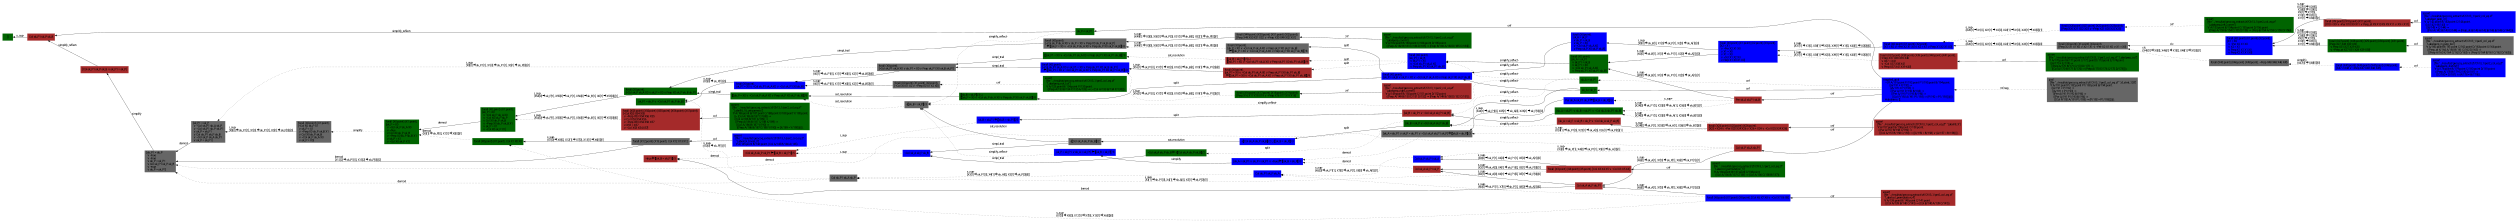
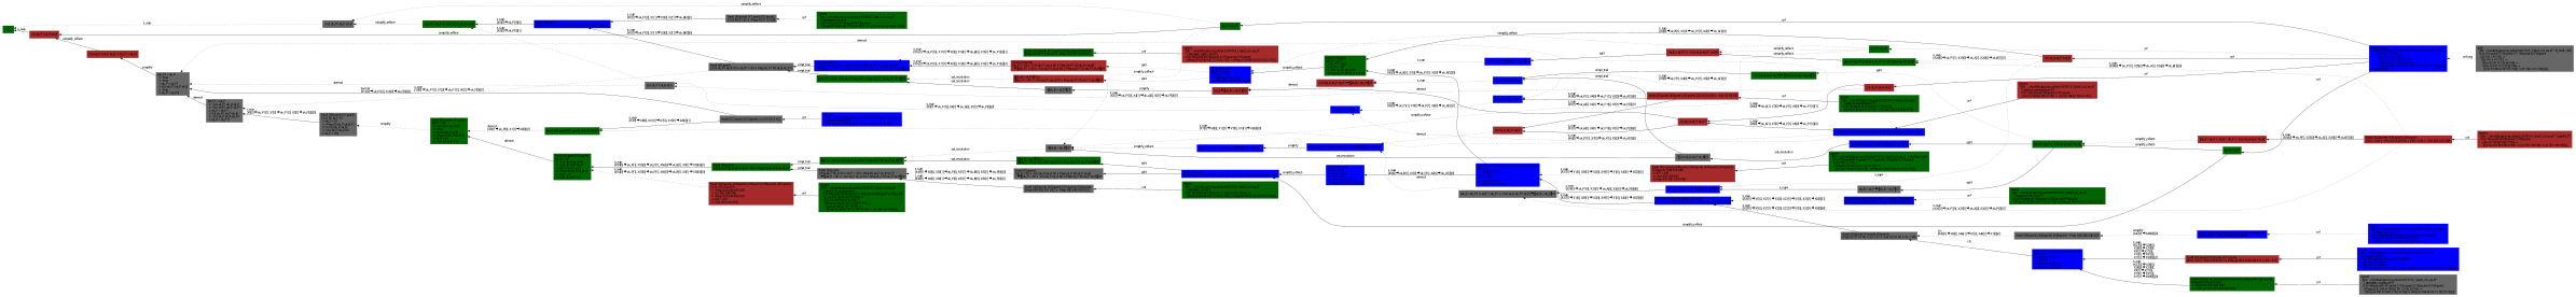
  digraph {
    fontname=Roboto
    rankdir=LR
    node [color=darkgreen fontname=Roboto shape=box style=filled]
    edge [dir=back fontname=Roboto style=solid]
    n1 [label="[]"]
+   n2 [color=gray40 label="¬Col sk_P1 sk_P sk_B\l"]
    n3 [color=brown label="Col sk_P1 sk_P sk_B\l"]
    n4 [label="sk_P ≠ sk_P1\l"]
    n5 [label="[sk_P1 = sk_P ∨ ¬Col sk_P1 sk_P sk_B]\l"]
    n6 [color=brown label="[Col sk_P1 sk_P sk_B ∨ sk_P1 = sk_P]\l"]
    n7 [color=blue label="negated_goal\l  ¬ (∀ A/191:point P/192:point P1/193:point B/194:point.\l        ((A/191 ≠ P/192) ⇒\l         ((A/191 ≠ P1/193) ⇒\l          ((Per A/191 P/192 B/194) ⇒\l           ((Per A/191 P1/193 B/194) ⇒\l            ((Col P/192 A/191 P1/193) ⇒ (P/192 = P1/193)))))))\l  # skolems: [].\l"]
    n8 [color=blue label="forall (X0:point).\l[sk_P1 = X0 ∨ ¬Col sk_P1 sk_A X0 ∨ ¬Col sk_P1 X0 sk_B]\l"]
    n9 [color=gray40 label="Col sk_P1 sk_A sk_P\l"]
    n10 [color=gray40 label="goal\l  [file \"../resultat/geocoq_extract/zf/Ch13_1/per2_col_eq.zf\" \"zf_stmt_128\"]\l  ∀ A/191:point P/192:point P1/193:point B/194:point.\l    ((A/191 ≠ P/192) ⇒\l     ((A/191 ≠ P1/193) ⇒\l      ((Per A/191 P/192 B/194) ⇒\l       ((Per A/191 P1/193 B/194) ⇒\l        ((Col P/192 A/191 P1/193) ⇒ (P/192 = P1/193)))))).\l"]
    n11 [color=gray40 label="forall (X0:point) (X1:point) (X2:point).\l[¬Col X0 X1 X2 ∨ ¬Perp X0 X1 X2 X0]\l"]
    n12 [color=gray40 label="forall (X0:point).\l[¬Col sk_P1 sk_A X0 ∨ sk_P1 = X0 ∨ Perp sk_P1 X0 sk_B sk_P1]\l"]
    n13 [color=brown label="forall (X3:point) (X4:point) (X5:point). [Col X3 X4 X5 ∨ ¬Col X3 X5 X4]\l"]
    n14 [color=blue label="Col sk_P1 sk_P sk_A\l"]
    n15 [label="assert\l  [file \"../resultat/geocoq_extract/zf/Ch13_1/per2_col_eq.zf\" \l   \"Labelperp_not_col\"]\l  ∀ A/133:point B/134:point P/135:point.\l    ((Perp A/133 B/134 P/135 A/133) ⇒ (¬ (Col A/133 B/134 P/135))).\l"]
    n16 [label="⟦[sk_P1 = X0 ∨ ¬Col sk_P1 sk_A X0 ∨ Perp sk_P1 X0 sk_P1 sk_B]⟧/9\l"]
    n17 [color=blue label="forall (X0:point).\l[¬Col sk_P1 sk_A X0 ∨ sk_P1 = X0 ∨ Perp sk_P1 X0 sk_B sk_P1]\l  ← ⟦[sk_P1 = X0 ∨ ¬Col sk_P1 sk_A X0 ∨ Perp sk_P1 X0 sk_P1 sk_B]⟧/9\l"]
+   n18 [color=gray40 label="¬⟦sk_B = sk_P1⟧/5\l"]
    n19 [color=brown label="⟦sk_B = sk_P1⟧/5 ⊔ \l⟦[sk_P1 = X0 ∨ ¬Col sk_P1 sk_A X0 ∨ Perp sk_P1 X0 sk_P1 sk_B]⟧/9\l"]
    n20 [label="forall (X16:point) (X17:point) (X18:point) (X19:point).\l[Perp X16 X17 X18 X19 ∨ ¬Perp X16 X17 X19 X18]\l"]
    n21 [color=brown label="forall (X0:point).\l[sk_P1 = X0 ∨ ¬Col sk_P1 sk_A X0 ∨ Perp sk_P1 X0 sk_P1 sk_B]\l  ← ⟦[sk_P1 = X0 ∨ ¬Col sk_P1 sk_A X0 ∨ Perp sk_P1 X0 sk_P1 sk_B]⟧/9\l"]
    n22 [color=brown label="¬true ← ⟦sk_B = sk_P1⟧/5\l"]
    n23 [color=blue label="forall (X0:point).\l[sk_P1 = sk_B\l ∨ sk_P1 = X0\l ∨ ¬Col sk_P1 sk_A X0\l ∨ Perp sk_P1 X0 sk_P1 sk_B]\l"]
    n24 [color=brown label="Col sk_A sk_P sk_P1\l"]
    n25 [color=brown label="¬Col sk_A sk_P sk_P1 ← ⟦sk_B = sk_P1⟧/5\l"]
    n26 [color=blue label="forall (X6:point) (X7:point) (X8:point). [Col X6 X7 X8 ∨ ¬Col X7 X6 X8]\l"]
    n27 [color=brown label="Col sk_P sk_A sk_P1\l"]
    n28 [color=blue label="¬Col sk_A sk_P sk_B\l"]
    n29 [color=blue label="sk_B = sk_P1 ← ⟦sk_B = sk_P1⟧/5\l"]
    n30 [color=brown label="assert\l  [file \"../resultat/geocoq_extract/zf/Ch13_1/per2_col_eq.zf\" \l   \"Labelcol_permutation_4\"]\l  ∀ A/139:point B/140:point C/141:point.\l    ((Col A/139 B/140 C/141) ⇒ (Col B/140 A/139 C/141)).\l"]
    n31 [color=gray40 label="¬⟦Col sk_A sk_P sk_B⟧/2\l"]
    n32 [label="¬Col sk_A sk_P sk_B ← ¬⟦Col sk_A sk_P sk_B⟧/2\l"]
    n33 [color=brown label="[sk_B = sk_P1 ∨ ¬Col sk_A sk_P1 sk_B]\l"]
    n34 [color=blue label="¬⟦Col sk_A sk_P sk_B⟧/2 ⊔ ⟦sk_B = sk_P⟧/3\l"]
    n35 [label="[sk_B = sk_P ∨ ¬Col sk_A sk_P sk_B]\l"]
    n36 [color=gray40 label="¬⟦sk_B = sk_P⟧/3\l"]
    n37 [label="sk_A ≠ sk_P1\l"]
    n38 [color=blue label="[sk_P = sk_P1 ∨ sk_A = sk_P1] ← ⟦sk_B = sk_P⟧/3\l"]
    n39 [color=blue label="[sk_A = sk_P1 ∨ sk_P = sk_P1 ∨ ¬true] ← ⟦sk_B = sk_P⟧/3\l"]
    n40 [color=brown label="Col sk_A sk_P1 sk_P\l"]
    n41 [color=gray40 label="[sk_A = sk_P1 ∨ sk_P = sk_P1 ∨ ¬Col sk_A sk_P1 sk_P] ← ⟦sk_B = sk_P⟧/3\l"]
    n42 [color=brown label="forall (X24:point) (X25:point) (X26:point).\l[X25 = X24 ∨ ¬Per X25 X24 X26 ∨ X26 = X24 ∨ ¬Col X25 X24 X26]\l"]
    n43 [color=blue label="Per sk_A sk_P1 sk_P ← ⟦sk_B = sk_P⟧/3\l"]
    n44 [label="assert\l  [file \"../resultat/geocoq_extract/zf/Ch13_1/per2_col_eq.zf\" \l   \"Labelcol_permutation_5\"]\l  ∀ A/136:point B/137:point C/138:point.\l    ((Col A/136 B/137 C/138) ⇒ (Col A/136 C/138 B/137)).\l"]
    n45 [color=brown label="assert\l  [file \"../resultat/geocoq_extract/zf/Ch13_1/per2_col_eq.zf\" \"Labell8_9\"]\l  ∀ A/157:point B/158:point C/159:point.\l    ((Per A/157 B/158 C/159) ⇒\l     ((Col A/157 B/158 C/159) ⇒ ((C/159 = B/158) ∨ (A/157 = B/158)))).\l"]
    n46 [color=brown label="Per sk_A sk_P1 sk_B\l"]
+   n47 [color=gray40 label="sk_B = sk_P ← ⟦sk_B = sk_P⟧/3\l"]
    n48 [label="sk_A ≠ sk_P\l"]
    n49 [color=brown label="[sk_A = sk_P ∨ sk_B = sk_P ∨ ¬Col sk_A sk_P sk_B]\l"]
    n50 [label="[sk_A = sk_P1 ∨ sk_B = sk_P1 ∨ ¬Col sk_A sk_P1 sk_B]\l"]
    n51 [label="forall (X0:point).\l[sk_A = sk_P1\l ∨ sk_P1 = sk_B\l ∨ sk_P1 = X0\l ∨ ¬Col sk_P1 sk_A X0\l ∨ Perp sk_P1 X0 sk_P1 sk_B]\l"]
    n52 [color=blue label="forall (X0:point) (X1:point) (X2:point) (X3:point).\l[X2 = X1\l ∨ ¬Per X2 X1 X0\l ∨ X1 = X0\l ∨ X1 = X3\l ∨ ¬Col X1 X2 X3\l ∨ Perp X1 X3 X1 X0]\l"]
    n53 [color=brown label="forall (X37:point) (X38:point) (X39:point) (X40:point) (X41:point).\l[¬Perp X37 X38 X39 X40\l ∨ X37 = X41\l ∨ ¬Col X37 X38 X41\l ∨ Perp X37 X41 X39 X40]\l"]
    n54 [color=blue label="forall (X0:point) (X1:point) (X2:point).\l[X1 = X0 ∨ ¬Per X2 X1 X0 ∨ X2 = X1 ∨ Perp X1 X2 X1 X0]\l"]
    n55 [label="assert\l  [file \"../resultat/geocoq_extract/zf/Ch13_1/per2_col_eq.zf\" \"Labelperp_col\"]\l  ∀ A/170:point B/171:point C/172:point D/173:point E/174:point.\l    ((A/170 ≠ E/174) ⇒\l     ((Perp A/170 B/171 C/172 D/173) ⇒\l      ((Col A/170 B/171 E/174) ⇒ (Perp A/170 E/174 C/172 D/173)))).\l"]
    n56 [color=blue label="forall (X20:point) (X21:point) (X22:point) (X23:point).\l[Perp X20 X21 X22 X23 ∨ ¬Perp X21 X20 X22 X23]\l"]
    n57 [color=gray40 label="forall (X0:point) (X1:point) (X2:point).\l[Perp X2 X1 X1 X0 ∨ X2 = X1 ∨ ¬Per X2 X1 X0 ∨ X1 = X0]\l"]
    n58 [label="assert\l  [file \"../resultat/geocoq_extract/zf/Ch13_1/per2_col_eq.zf\" \l   \"Labelperp_left_comm\"]\l  ∀ A/153:point B/154:point C/155:point D/156:point.\l    ((Perp A/153 B/154 C/155 D/156) ⇒ (Perp B/154 A/153 C/155 D/156)).\l"]
    n59 [color=gray40 label="forall (X45:point) (X46:point) (X48:point). ¬Perp X48 X48 X46 X45\l"]
    n60 [color=blue label="forall (X0:point) (X1:point) (X2:point).\l[X1 = X0\l ∨ ¬Per X2 X1 X0\l ∨ X2 = X1\l ∨ Perp X1 X1 X1 X0\l ∨ Perp X2 X1 X1 X0]\l"]
    n61 [color=blue label="forall (X45:point) (X46:point) (X47:point) (X48:point).\l[X47 ≠ X48 ∨ ¬Perp X47 X48 X46 X45]\l"]
    n62 [label="forall (X27:point) (X28:point) (X29:point) (X30:point) (X31:point).\l[Perp X27 X28 X29 X30\l ∨ Perp X31 X27 X29 X30\l ∨ ¬Perp_at X27 X31 X28 X29 X30]\l"]
    n63 [color=brown label="forall (X9:point) (X10:point) (X11:point).\l[X10 = X9 ∨ ¬Per X10 X9 X11 ∨ Perp_at X9 X10 X9 X9 X11 ∨ X9 = X11]\l"]
    n64 [color=blue label="assert\l  [file \"../resultat/geocoq_extract/zf/Ch13_1/per2_col_eq.zf\" \l   \"Labelperp_distinct\"]\l  ∀ A/178:point B/179:point C/180:point D/181:point.\l    ((Perp A/178 B/179 C/180 D/181) ⇒\l     ((C/180 ≠ D/181) ∧ (A/178 ≠ B/179))).\l"]
    n65 [color=gray40 label="assert\l  [file \"../resultat/geocoq_extract/zf/Ch13_1/per2_col_eq.zf\" \l   \"Labelperp_in_perp_bis\"]\l  ∀ A/160:point B/161:point C/162:point D/163:point X/164:point.\l    ((Perp_at X/164 A/160 B/161 C/162 D/163) ⇒\l     ((Perp A/160 X/164 C/162 D/163) ∨ (Perp X/164 B/161 C/162 D/163))).\l"]
    n66 [color=blue label="assert\l  [file \"../resultat/geocoq_extract/zf/Ch13_1/per2_col_eq.zf\" \l   \"Labelper_perp_in\"]\l  ∀ A/142:point B/143:point C/144:point.\l    ((A/142 ≠ B/143) ⇒\l     ((B/143 ≠ C/144) ⇒\l      ((Per A/142 B/143 C/144) ⇒ (Perp_at B/143 A/142 B/143 B/143 C/144)))).\l"]
    n67 [color=brown label="assert\l  [file \"../resultat/geocoq_extract/zf/Ch13_1/per2_col_eq.zf\" \l   \"Labelperp_right_comm\"]\l  ∀ A/149:point B/150:point C/151:point D/152:point.\l    ((Perp A/149 B/150 C/151 D/152) ⇒ (Perp A/149 B/150 D/152 C/151)).\l"]
    n68 [color=blue label="Col sk_P sk_P1 sk_A\l"]
    n69 [color=gray40 label="[sk_P1 = sk_P\l ∨ ¬true\l ∨ ¬true\l ∨ sk_P = sk_P1\l ∨ Col sk_P1 sk_P sk_B\l ∨ ¬true\l ∨ sk_P = sk_P1]\l"]
    n70 [color=gray40 label="forall (X12:point) (X13:point). Col X12 X13 X12\l"]
    n71 [color=gray40 label="[sk_P1 = sk_P\l ∨ ¬Col sk_P1 sk_A sk_P\l ∨ ¬Col sk_P1 sk_P sk_P1\l ∨ sk_P = sk_P1\l ∨ Col sk_P1 sk_P sk_B\l ∨ ¬Col sk_P sk_A sk_P1\l ∨ sk_P = sk_P1]\l"]
    n72 [color=blue label="assert\l  [file \"../resultat/geocoq_extract/zf/Ch13_1/per2_col_eq.zf\" \l   \"Labelcol_trivial_3\"]\l  ∀ A/145:point B/146:point. (Col A/145 B/146 A/145).\l"]
    n73 [color=gray40 label="forall (X0:point) (X1:point).\l[¬Col X0 sk_P X1\l ∨ sk_P = X1\l ∨ ¬Perp X0 sk_P sk_B X1\l ∨ Col X0 sk_P sk_B\l ∨ ¬Col sk_P sk_A X0\l ∨ sk_P = X0]\l"]
    n74 [label="forall (X0:point) (X1:point).\l[sk_P = X0\l ∨ ¬Col sk_P sk_A X0\l ∨ ¬true\l ∨ Col X0 sk_P sk_B\l ∨ ¬Perp X0 sk_P sk_B X1\l ∨ sk_P = X1\l ∨ ¬Col X0 sk_P X1]\l"]
    n75 [label="forall (X0:point) (X1:point). Col X1 X0 X0\l"]
    n76 [label="forall (X0:point) (X1:point).\l[sk_P = X0\l ∨ ¬Col sk_P sk_A X0\l ∨ ¬Col X0 sk_P sk_P\l ∨ Col X0 sk_P sk_B\l ∨ ¬Perp X0 sk_P sk_B X1\l ∨ sk_P = X1\l ∨ ¬Col X0 sk_P X1]\l"]
    n77 [color=brown label="forall (X53:point) (X54:point) (X55:point) (X56:point) (X57:point).\l[¬Col X53 X54 X55\l ∨ ¬Perp X53 X54 X56 X55\l ∨ Col X53 X54 X56\l ∨ ¬Perp X53 X54 X56 X57\l ∨ X55 = X57\l ∨ ¬Col X53 X54 X57]\l"]
    n78 [label="forall (X0:point).\l[¬Col sk_P sk_A X0 ∨ sk_P = X0 ∨ Perp X0 sk_P sk_B sk_P]\l"]
    n79 [label="assert\l  [file \"../resultat/geocoq_extract/zf/Ch13_1/per2_col_eq.zf\" \l   \"Labell8_18_uniqueness\"]\l  ∀ A/186:point B/187:point C/188:point X/189:point Y/190:point.\l    ((¬ (Col A/186 B/187 C/188)) ⇒\l     ((Col A/186 B/187 X/189) ⇒\l      ((Perp A/186 B/187 C/188 X/189) ⇒\l       ((Col A/186 B/187 Y/190) ⇒\l        ((Perp A/186 B/187 C/188 Y/190) ⇒ (X/189 = Y/190)))))).\l"]
    n80 [label="⟦[sk_P = X0 ∨ ¬Col sk_P sk_A X0 ∨ Perp sk_P X0 sk_P sk_B]⟧/8\l"]
    n81 [color=gray40 label="forall (X0:point).\l[¬Col sk_P sk_A X0 ∨ sk_P = X0 ∨ Perp X0 sk_P sk_B sk_P]\l  ← ⟦[sk_P = X0 ∨ ¬Col sk_P sk_A X0 ∨ Perp sk_P X0 sk_P sk_B]⟧/8\l"]
    n82 [label="⟦sk_B = sk_P⟧/3 ⊔ \l⟦[sk_P = X0 ∨ ¬Col sk_P sk_A X0 ∨ Perp sk_P X0 sk_P sk_B]⟧/8\l"]
    n83 [color=gray40 label="forall (X49:point) (X50:point) (X51:point) (X52:point).\l[Perp X49 X50 X51 X52 ∨ ¬Perp X50 X49 X52 X51]\l"]
    n84 [color=gray40 label="forall (X0:point).\l[sk_P = X0 ∨ ¬Col sk_P sk_A X0 ∨ Perp sk_P X0 sk_P sk_B]\l  ← ⟦[sk_P = X0 ∨ ¬Col sk_P sk_A X0 ∨ Perp sk_P X0 sk_P sk_B]⟧/8\l"]
    n85 [color=blue label="forall (X0:point).\l[sk_P = sk_B ∨ sk_P = X0 ∨ ¬Col sk_P sk_A X0 ∨ Perp sk_P X0 sk_P sk_B]\l"]
    n86 [color=blue label="forall (X0:point).\l[sk_A = sk_P\l ∨ sk_P = sk_B\l ∨ sk_P = X0\l ∨ ¬Col sk_P sk_A X0\l ∨ Perp sk_P X0 sk_P sk_B]\l"]
    n87 [label="assert\l  [file \"../resultat/geocoq_extract/zf/Ch13_1/per2_col_eq.zf\" \l   \"Labelperp_comm\"]\l  ∀ A/182:point B/183:point C/184:point D/185:point.\l    ((Perp A/182 B/183 C/184 D/185) ⇒ (Perp B/183 A/182 D/185 C/184)).\l"]
+   n1 -> n2 [label="s_sup-\l" style=dotted]
    n1 -> n3 [label="s_sup-\l"]
+   n2 -> n4 [label="simplify_reflect-" style=dotted]
+   n2 -> n5 [label="simplify_reflect-" style=dotted]
    n3 -> n4 [label="simplify_reflect-"]
    n3 -> n6 [label="simplify_reflect-"]
    n4 -> n7 [label=cnf]
    n5 -> n8 [label="s_sup-\l\{X0[0] → sk_P[1]\}[0]\l"]
    n5 -> n9 [label="s_sup-\l\{X0[0] → sk_P[1]\}[1]\l" style=dotted]
    n6 -> n69 [label=simplify]
    n7 -> n10 [label="cnf.neg" style=dotted]
    n8 -> n11 [label="s_sup-\l\{X0[1] → sk_P1[0], X1[1] → X0[0], X2[1] → sk_B[0]\}[1]\l"]
    n8 -> n12 [label="s_sup-\l\{X0[1] → sk_P1[0], X1[1] → X0[0], X2[1] → sk_B[0]\}[0]\l"]
    n9 -> n13 [label="s_sup-\l\{X3[1] → sk_P1[0], X4[1] → sk_A[0], X5[1] → sk_P[0]\}[1]\l" style=dotted]
    n9 -> n14 [label="s_sup-\l\{X3[1] → sk_P1[0], X4[1] → sk_A[0], X5[1] → sk_P[0]\}[0]\l" style=dotted]
    n11 -> n15 [label=cnf style=dotted]
    n12 -> n16 [label=simpl_trail]
    n12 -> n17 [label=simpl_trail]
    n13 -> n44 [label=cnf]
    n14 -> n26 [label="s_sup-\l\{X6[0] → sk_P1[1], X7[0] → sk_P[1], X8[0] → sk_A[1]\}[0]\l" style=dotted]
    n14 -> n68 [label="s_sup-\l\{X6[0] → sk_P1[1], X7[0] → sk_P[1], X8[0] → sk_A[1]\}[1]\l" style=dotted]
+   n16 -> n18 [label=sat_resolution]
    n16 -> n19 [label=sat_resolution style=dotted]
    n17 -> n20 [label="s_sup-\l\{X16[1] → sk_P1[0], X17[1] → X0[0], X18[1] → sk_B[0], X19[1] → sk_P1[0]\}[1]\l" style=dotted]
    n17 -> n21 [label="s_sup-\l\{X16[1] → sk_P1[0], X17[1] → X0[0], X18[1] → sk_B[0], X19[1] → sk_P1[0]\}[0]\l"]
+   n18 -> n22 [label=simplify]
    n19 -> n23 [label=split style=dotted]
    n20 -> n67 [label=cnf]
    n21 -> n23 [label=split style=dotted]
    n22 -> n24 [label=demod]
    n22 -> n25 [label=demod style=dotted]
    n23 -> n37 [label="simplify_reflect-" style=dotted]
    n23 -> n51 [label="simplify_reflect-"]
    n24 -> n26 [label="s_sup-\l\{X6[0] → sk_A[1], X7[0] → sk_P[1], X8[0] → sk_P1[1]\}[0]\l"]
    n24 -> n27 [label="s_sup-\l\{X6[0] → sk_A[1], X7[0] → sk_P[1], X8[0] → sk_P1[1]\}[1]\l"]
    n25 -> n28 [label="s_sup-\l" style=dotted]
    n25 -> n29 [label="s_sup-\l" style=dotted]
    n26 -> n30 [label=cnf]
    n27 -> n7 [label=cnf]
    n28 -> n31 [label=simpl_trail]
    n28 -> n32 [label=simpl_trail]
    n29 -> n33 [label=split]
    n31 -> n34 [label=sat_resolution]
    n32 -> n35 [label=split style=dotted]
    n33 -> n37 [label="simplify_reflect-" style=dotted]
    n33 -> n50 [label="simplify_reflect-"]
    n34 -> n35 [label=split]
    n35 -> n48 [label="simplify_reflect-"]
    n35 -> n49 [label="simplify_reflect-" style=dotted]
    n36 -> n4 [label="simplify_reflect-" style=dotted]
    n36 -> n31 [label=sat_resolution]
    n36 -> n37 [label="simplify_reflect-" style=dotted]
    n36 -> n38 [label="simplify_reflect-" style=dotted]
    n37 -> n7 [label=cnf style=dotted]
    n38 -> n39 [label=simplify]
    n39 -> n40 [label=demod style=dotted]
    n39 -> n41 [label=demod style=dotted]
    n40 -> n13 [label="s_sup-\l\{X3[1] → sk_A[0], X4[1] → sk_P1[0], X5[1] → sk_P[0]\}[1]\l"]
    n40 -> n24 [label="s_sup-\l\{X3[1] → sk_A[0], X4[1] → sk_P1[0], X5[1] → sk_P[0]\}[0]\l"]
    n41 -> n42 [label="s_sup-\l\{X24[1] → sk_P1[0], X25[1] → sk_A[0], X26[1] → sk_P[0]\}[1]\l" style=dotted]
    n41 -> n43 [label="s_sup-\l\{X24[1] → sk_P1[0], X25[1] → sk_A[0], X26[1] → sk_P[0]\}[0]\l"]
    n42 -> n45 [label=cnf]
    n43 -> n46 [label="s_sup+\l" style=dotted]
+   n43 -> n47 [label="s_sup+\l"]
    n46 -> n7 [label=cnf]
+   n47 -> n35 [label=split]
    n48 -> n7 [label=cnf]
    n49 -> n42 [label="s_sup-\l\{X24[0] → sk_P[1], X25[0] → sk_A[1], X26[0] → sk_B[1]\}[0]\l"]
    n50 -> n42 [label="s_sup-\l\{X24[0] → sk_P1[1], X25[0] → sk_A[1], X26[0] → sk_B[1]\}[0]\l" style=dotted]
    n50 -> n46 [label="s_sup-\l\{X24[0] → sk_P1[1], X25[0] → sk_A[1], X26[0] → sk_B[1]\}[1]\l" style=dotted]
    n51 -> n46 [label="s_sup-\l\{X0[0] → sk_B[1], X1[0] → sk_P1[1], X2[0] → sk_A[1]\}[1]\l"]
    n51 -> n52 [label="s_sup-\l\{X0[0] → sk_B[1], X1[0] → sk_P1[1], X2[0] → sk_A[1]\}[0]\l"]
    n52 -> n53 [label="s_sup-\l\{X37[1] → X1[0], X38[1] → X2[0], X39[1] → X1[0], X40[1] → X0[0]\}[1]\l" style=dotted]
    n52 -> n54 [label="s_sup-\l\{X37[1] → X1[0], X38[1] → X2[0], X39[1] → X1[0], X40[1] → X0[0]\}[0]\l"]
    n53 -> n55 [label=cnf]
    n54 -> n56 [label="s_sup-\l\{X20[1] → X1[0], X21[1] → X2[0], X22[1] → X1[0], X23[1] → X0[0]\}[1]\l" style=dotted]
    n54 -> n57 [label="s_sup-\l\{X20[1] → X1[0], X21[1] → X2[0], X22[1] → X1[0], X23[1] → X0[0]\}[0]\l"]
    n56 -> n58 [label=cnf style=dotted]
    n57 -> n59 [label="clc\l\{X45[1] → X0[0], X46[1] → X1[0], X48[1] → X1[0]\}[1]\l" style=dotted]
    n57 -> n60 [label=clc]
    n59 -> n61 [label="simplify\l\{X47[0] → X48[0]\}[0]\l" style=dotted]
    n60 -> n62 [label="s_sup-\l\{X27[0] → X28[0], \l X28[0] → X29[0], \l X9[1] → X27[0], \l X10[1] → X31[0], \l X11[1] → X30[0]\}[0]\l"]
    n60 -> n63 [label="s_sup-\l\{X27[0] → X28[0], \l X28[0] → X29[0], \l X9[1] → X27[0], \l X10[1] → X31[0], \l X11[1] → X30[0]\}[1]\l"]
    n61 -> n64 [label=cnf style=dotted]
    n62 -> n65 [label=cnf]
    n63 -> n66 [label=cnf]
    n68 -> n13 [label="s_sup-\l\{X3[0] → sk_P[1], X4[0] → sk_P1[1], X5[0] → sk_A[1]\}[0]\l"]
    n68 -> n27 [label="s_sup-\l\{X3[0] → sk_P[1], X4[0] → sk_P1[1], X5[0] → sk_A[1]\}[1]\l" style=dotted]
    n69 -> n9 [label=demod style=dotted]
    n69 -> n27 [label=demod style=dotted]
    n69 -> n70 [label="demod\l\{X12[2] → sk_P1[0], X13[2] → sk_P[0]\}[2]\l"]
    n69 -> n71 [label=demod]
    n70 -> n72 [label=cnf]
    n71 -> n12 [label="s_sup-\l\{X0[0] → sk_P1[1], X1[0] → sk_P1[1], X0[1] → sk_P[0]\}[1]\l" style=dotted]
    n71 -> n73 [label="s_sup-\l\{X0[0] → sk_P1[1], X1[0] → sk_P1[1], X0[1] → sk_P[0]\}[0]\l"]
    n73 -> n74 [label=simplify style=dotted]
    n74 -> n75 [label="demod\l\{X0[1] → sk_P[0], X1[1] → X0[0]\}[1]\l" style=dotted]
    n74 -> n76 [label=demod]
    n75 -> n26 [label="s_sup-\l\{X7[0] → X8[0], X12[1] → X7[0], X13[1] → X6[0]\}[0]\l" style=dotted]
    n75 -> n70 [label="s_sup-\l\{X7[0] → X8[0], X12[1] → X7[0], X13[1] → X6[0]\}[1]\l"]
    n76 -> n77 [label="s_sup-\l\{X54[0] → sk_P[1], X55[0] → sk_P[1], X56[0] → sk_B[1], X0[1] → X53[0]\}[0]\l" style=dotted]
    n76 -> n78 [label="s_sup-\l\{X54[0] → sk_P[1], X55[0] → sk_P[1], X56[0] → sk_B[1], X0[1] → X53[0]\}[1]\l"]
    n77 -> n79 [label=cnf]
    n78 -> n80 [label=simpl_trail]
    n78 -> n81 [label=simpl_trail]
    n80 -> n36 [label=sat_resolution style=dotted]
    n80 -> n82 [label=sat_resolution]
    n81 -> n83 [label="s_sup-\l\{X49[1] → X0[0], X50[1] → sk_P[0], X51[1] → sk_B[0], X52[1] → sk_P[0]\}[1]\l"]
    n81 -> n84 [label="s_sup-\l\{X49[1] → X0[0], X50[1] → sk_P[0], X51[1] → sk_B[0], X52[1] → sk_P[0]\}[0]\l" style=dotted]
    n82 -> n85 [label=split]
    n83 -> n87 [label=cnf]
    n84 -> n85 [label=split]
    n85 -> n48 [label="simplify_reflect-"]
    n85 -> n86 [label="simplify_reflect-"]
    n86 -> n52 [label="s_sup-\l\{X0[0] → sk_B[1], X1[0] → sk_P[1], X2[0] → sk_A[1]\}[0]\l"]
  }
